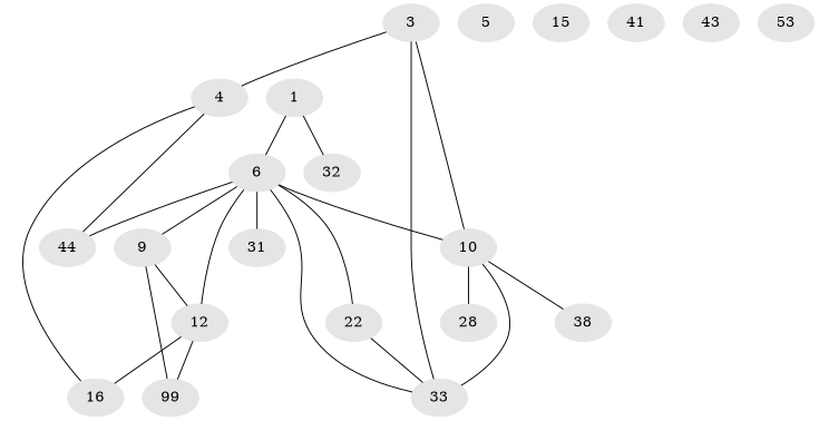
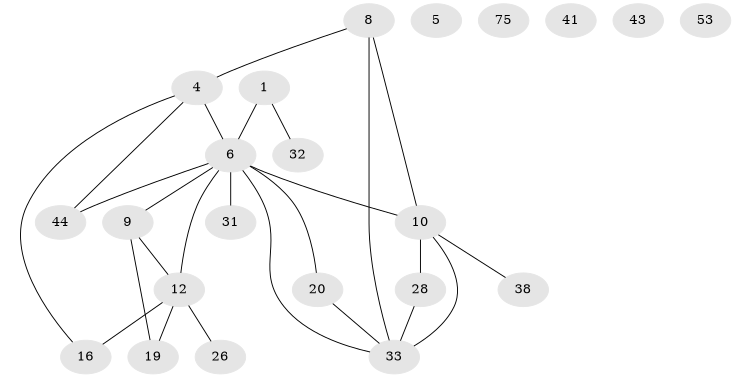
  graph {
    node [color=gray90 style=filled]
    1 [super="+2"]
    6 [super="+25+49+27+7"]
    32
    10 [super="+11+20"]
    33 [super="+54+36+39"]
    44 [super="+45"]
    9 [super="+35"]
    12 [super="+14+17"]
-   22
+   22 [label=20]
    31
-   3 [super="+30+8"]
+   3 [super="+30+8" label=8]
    4 [super="+51+13"]
    16 [super="+29"]
    28 [super="+47+42"]
    38
    5
-   19 [super="+23" label=99]
-   15
+   19 [super="+23"]
+   26 [super="+37"]
+   15 [label=75]
    n20 [label=41]
    43
    53
    1 -- 6 [weight=2]
    1 -- 32
    6 -- 10 [weight=3]
    6 -- 33
    6 -- 44
    6 -- 9
    6 -- 12 [weight=2]
    6 -- 22
    6 -- 31
    10 -- 33 [weight=2]
    10 -- 28
    10 -- 38
    9 -- 12
    9 -- 19
    12 -- 16 [weight=2]
    12 -- 19
+   12 -- 26
    22 -- 33
    3 -- 10
    3 -- 33
    3 -- 4
+   4 -- 6 [weight=2]
    4 -- 44
    4 -- 16
+   28 -- 33
  }
